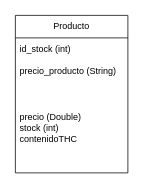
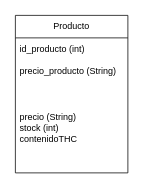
  <mxCell id="0" />
  <mxCell id="1" parent="0" />
  <mxCell id="2" value="Producto" style="swimlane;fontStyle=0;childLayout=stackLayout;horizontal=1;startSize=30;horizontalStack=0;resizeParent=1;resizeParentMax=0;resizeLast=0;collapsible=1;marginBottom=0;whiteSpace=wrap;html=1;" vertex="1" parent="1"><mxGeometry x="20" y="20" width="150" height="210" as="geometry" /></mxCell>
- <mxCell id="3" value="id_stock (int)" style="text;strokeColor=none;fillColor=none;align=left;verticalAlign=middle;spacingLeft=4;spacingRight=4;overflow=hidden;points=[[0,0.5],[1,0.5]];portConstraint=eastwest;rotatable=0;whiteSpace=wrap;html=1;" vertex="1" parent="2"><mxGeometry y="30" width="150" height="30" as="geometry" /></mxCell>
+ <mxCell id="3" value="id_producto (int)" style="text;strokeColor=none;fillColor=none;align=left;verticalAlign=middle;spacingLeft=4;spacingRight=4;overflow=hidden;points=[[0,0.5],[1,0.5]];portConstraint=eastwest;rotatable=0;whiteSpace=wrap;html=1;" vertex="1" parent="2"><mxGeometry y="30" width="150" height="30" as="geometry" /></mxCell>
  <mxCell id="4" value="precio_producto (String)" style="text;strokeColor=none;fillColor=none;align=left;verticalAlign=middle;spacingLeft=4;spacingRight=4;overflow=hidden;points=[[0,0.5],[1,0.5]];portConstraint=eastwest;rotatable=0;whiteSpace=wrap;html=1;" vertex="1" parent="2"><mxGeometry y="60" width="150" height="30" as="geometry" /></mxCell>
- <mxCell id="5" value="precio (Double)&lt;div&gt;stock (int)&lt;/div&gt;&lt;div&gt;contenidoTHC&amp;nbsp;&lt;/div&gt;" style="text;strokeColor=none;fillColor=none;align=left;verticalAlign=middle;spacingLeft=4;spacingRight=4;overflow=hidden;points=[[0,0.5],[1,0.5]];portConstraint=eastwest;rotatable=0;whiteSpace=wrap;html=1;" vertex="1" parent="2"><mxGeometry y="90" width="150" height="120" as="geometry" /></mxCell>
+ <mxCell id="5" value="precio (String)&lt;div&gt;stock (int)&lt;/div&gt;&lt;div&gt;contenidoTHC&amp;nbsp;&lt;/div&gt;" style="text;strokeColor=none;fillColor=none;align=left;verticalAlign=middle;spacingLeft=4;spacingRight=4;overflow=hidden;points=[[0,0.5],[1,0.5]];portConstraint=eastwest;rotatable=0;whiteSpace=wrap;html=1;" vertex="1" parent="2"><mxGeometry y="90" width="150" height="120" as="geometry" /></mxCell>
